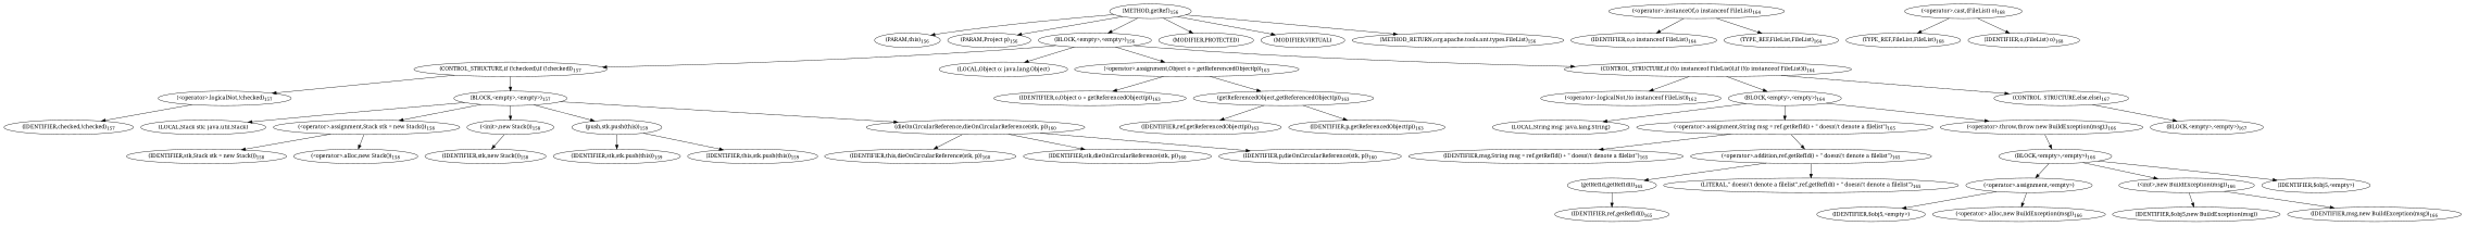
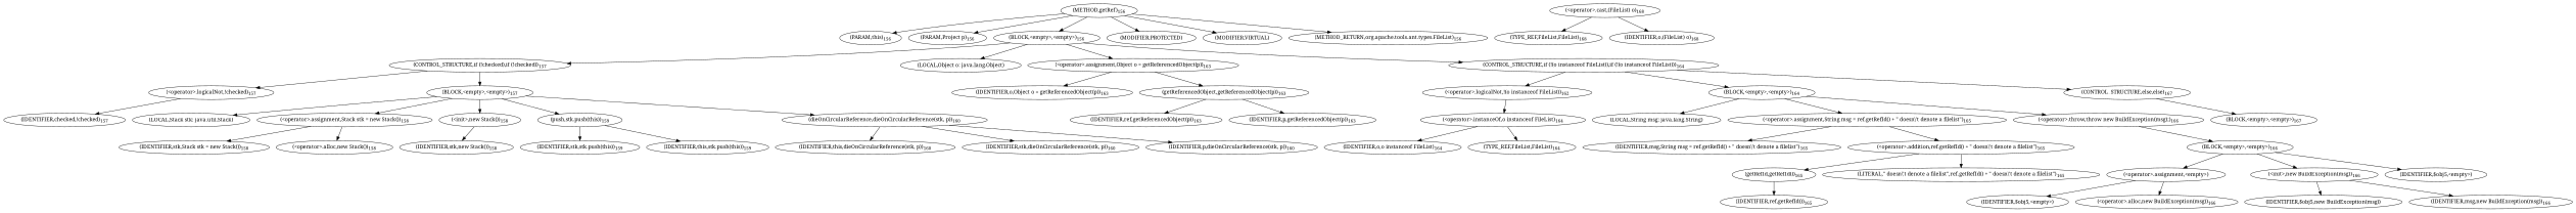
  digraph {
    fontname="Noto Serif"
    node [fontname="Noto Serif"]
    edge [fontname="Noto Serif"]
    n1 [label=<(METHOD,getRef)<SUB>156</SUB>>]
    n2 [label=<(PARAM,this)<SUB>156</SUB>>]
    n3 [label=<(PARAM,Project p)<SUB>156</SUB>>]
    n4 [label=<(BLOCK,&lt;empty&gt;,&lt;empty&gt;)<SUB>156</SUB>>]
    n5 [label=<(MODIFIER,PROTECTED)>]
    n6 [label=<(MODIFIER,VIRTUAL)>]
    n7 [label=<(METHOD_RETURN,org.apache.tools.ant.types.FileList)<SUB>156</SUB>>]
    n8 [label=<(CONTROL_STRUCTURE,if (!checked),if (!checked))<SUB>157</SUB>>]
    n9 [label=<(LOCAL,Object o: java.lang.Object)>]
    n10 [label=<(&lt;operator&gt;.assignment,Object o = getReferencedObject(p))<SUB>163</SUB>>]
    n11 [label=<(CONTROL_STRUCTURE,if (!(o instanceof FileList)),if (!(o instanceof FileList)))<SUB>164</SUB>>]
    n12 [label=<(&lt;operator&gt;.logicalNot,!checked)<SUB>157</SUB>>]
    n13 [label=<(BLOCK,&lt;empty&gt;,&lt;empty&gt;)<SUB>157</SUB>>]
    n14 [label=<(IDENTIFIER,o,Object o = getReferencedObject(p))<SUB>163</SUB>>]
    n15 [label=<(getReferencedObject,getReferencedObject(p))<SUB>163</SUB>>]
    n16 [label=<(&lt;operator&gt;.logicalNot,!(o instanceof FileList))<SUB>162</SUB>>]
    n17 [label=<(BLOCK,&lt;empty&gt;,&lt;empty&gt;)<SUB>164</SUB>>]
    n18 [label=<(CONTROL_STRUCTURE,else,else)<SUB>167</SUB>>]
    n19 [label=<(IDENTIFIER,checked,!checked)<SUB>157</SUB>>]
    n20 [label=<(LOCAL,Stack stk: java.util.Stack)>]
    n21 [label=<(&lt;operator&gt;.assignment,Stack stk = new Stack())<SUB>158</SUB>>]
    n22 [label=<(&lt;init&gt;,new Stack())<SUB>158</SUB>>]
    n23 [label=<(push,stk.push(this))<SUB>159</SUB>>]
    n24 [label=<(dieOnCircularReference,dieOnCircularReference(stk, p))<SUB>160</SUB>>]
    n25 [label=<(IDENTIFIER,stk,Stack stk = new Stack())<SUB>158</SUB>>]
    n26 [label=<(&lt;operator&gt;.alloc,new Stack())<SUB>158</SUB>>]
    n27 [label=<(IDENTIFIER,stk,new Stack())<SUB>158</SUB>>]
    n28 [label=<(IDENTIFIER,stk,stk.push(this))<SUB>159</SUB>>]
    n29 [label=<(IDENTIFIER,this,stk.push(this))<SUB>159</SUB>>]
    n30 [label=<(IDENTIFIER,this,dieOnCircularReference(stk, p))<SUB>160</SUB>>]
    n31 [label=<(IDENTIFIER,stk,dieOnCircularReference(stk, p))<SUB>160</SUB>>]
    n32 [label=<(IDENTIFIER,p,dieOnCircularReference(stk, p))<SUB>160</SUB>>]
    n33 [label=<(IDENTIFIER,ref,getReferencedObject(p))<SUB>163</SUB>>]
    n34 [label=<(IDENTIFIER,p,getReferencedObject(p))<SUB>163</SUB>>]
    n35 [label=<(&lt;operator&gt;.instanceOf,o instanceof FileList)<SUB>164</SUB>>]
    n36 [label=<(LOCAL,String msg: java.lang.String)>]
    n37 [label=<(&lt;operator&gt;.assignment,String msg = ref.getRefId() + &quot; doesn\'t denote a filelist&quot;)<SUB>165</SUB>>]
    n38 [label=<(&lt;operator&gt;.throw,throw new BuildException(msg);)<SUB>166</SUB>>]
    n39 [label=<(BLOCK,&lt;empty&gt;,&lt;empty&gt;)<SUB>167</SUB>>]
    n40 [label=<(IDENTIFIER,o,o instanceof FileList)<SUB>164</SUB>>]
    n41 [label=<(TYPE_REF,FileList,FileList)<SUB>164</SUB>>]
    n42 [label=<(IDENTIFIER,msg,String msg = ref.getRefId() + &quot; doesn\'t denote a filelist&quot;)<SUB>165</SUB>>]
    n43 [label=<(&lt;operator&gt;.addition,ref.getRefId() + &quot; doesn\'t denote a filelist&quot;)<SUB>165</SUB>>]
    n44 [label=<(BLOCK,&lt;empty&gt;,&lt;empty&gt;)<SUB>166</SUB>>]
    n45 [label=<(getRefId,getRefId())<SUB>165</SUB>>]
    n46 [label=<(LITERAL,&quot; doesn\'t denote a filelist&quot;,ref.getRefId() + &quot; doesn\'t denote a filelist&quot;)<SUB>165</SUB>>]
    n47 [label=<(IDENTIFIER,ref,getRefId())<SUB>165</SUB>>]
    n48 [label=<(&lt;operator&gt;.assignment,&lt;empty&gt;)>]
    n49 [label=<(&lt;init&gt;,new BuildException(msg))<SUB>166</SUB>>]
    n50 [label=<(IDENTIFIER,$obj5,&lt;empty&gt;)>]
    n51 [label=<(IDENTIFIER,$obj5,&lt;empty&gt;)>]
    n52 [label=<(&lt;operator&gt;.alloc,new BuildException(msg))<SUB>166</SUB>>]
    n53 [label=<(IDENTIFIER,$obj5,new BuildException(msg))>]
    n54 [label=<(IDENTIFIER,msg,new BuildException(msg))<SUB>166</SUB>>]
    n55 [label=<(&lt;operator&gt;.cast,(FileList) o)<SUB>168</SUB>>]
    n56 [label=<(TYPE_REF,FileList,FileList)<SUB>168</SUB>>]
    n57 [label=<(IDENTIFIER,o,(FileList) o)<SUB>168</SUB>>]
    n1 -> n2
    n1 -> n3
    n1 -> n4
    n1 -> n5
    n1 -> n6
    n1 -> n7
    n4 -> n8
    n4 -> n9
    n4 -> n10
    n4 -> n11
    n8 -> n12
    n8 -> n13
    n10 -> n14
    n10 -> n15
    n11 -> n16
    n11 -> n17
    n11 -> n18
    n12 -> n19
    n13 -> n20
    n13 -> n21
    n13 -> n22
    n13 -> n23
    n13 -> n24
    n15 -> n33
    n15 -> n34
+   n16 -> n35
    n17 -> n36
    n17 -> n37
    n17 -> n38
    n18 -> n39
    n21 -> n25
    n21 -> n26
    n22 -> n27
    n23 -> n28
    n23 -> n29
    n24 -> n30
    n24 -> n31
    n24 -> n32
    n35 -> n40
    n35 -> n41
    n37 -> n42
    n37 -> n43
    n38 -> n44
    n43 -> n45
    n43 -> n46
    n44 -> n48
    n44 -> n49
    n44 -> n50
    n45 -> n47
    n48 -> n51
    n48 -> n52
    n49 -> n53
    n49 -> n54
    n55 -> n56
    n55 -> n57
  }
